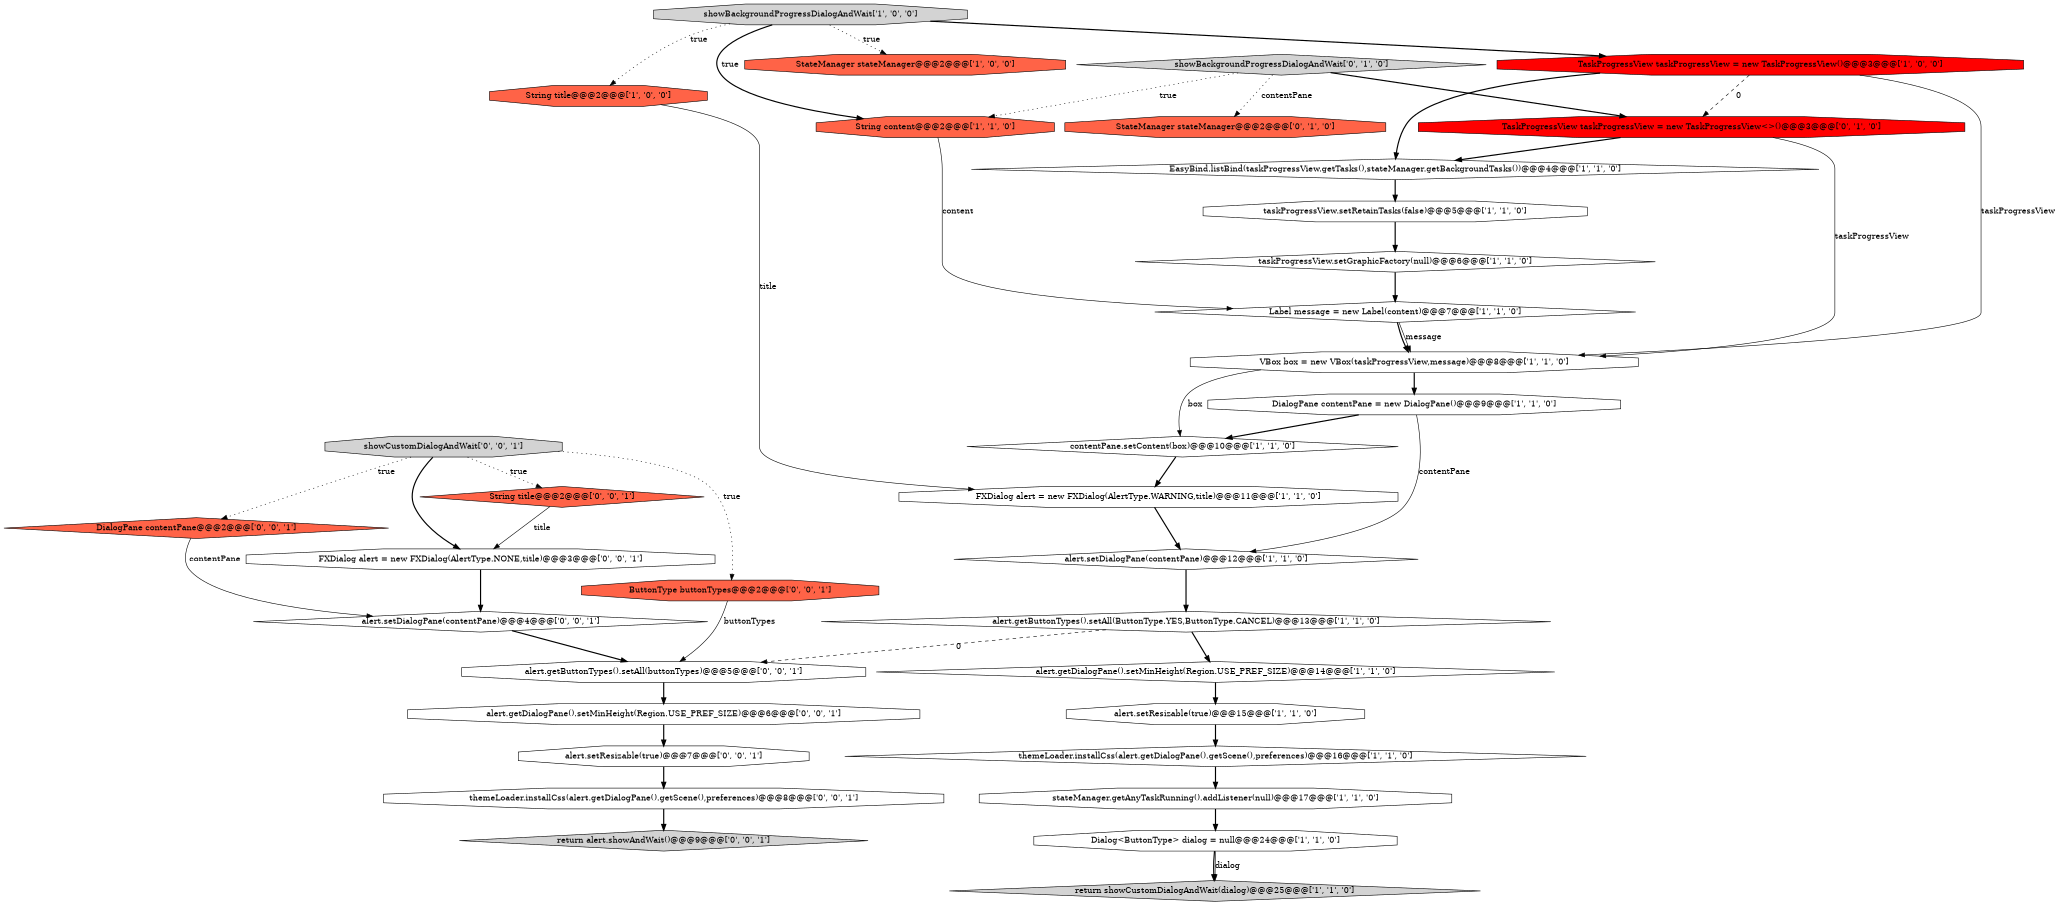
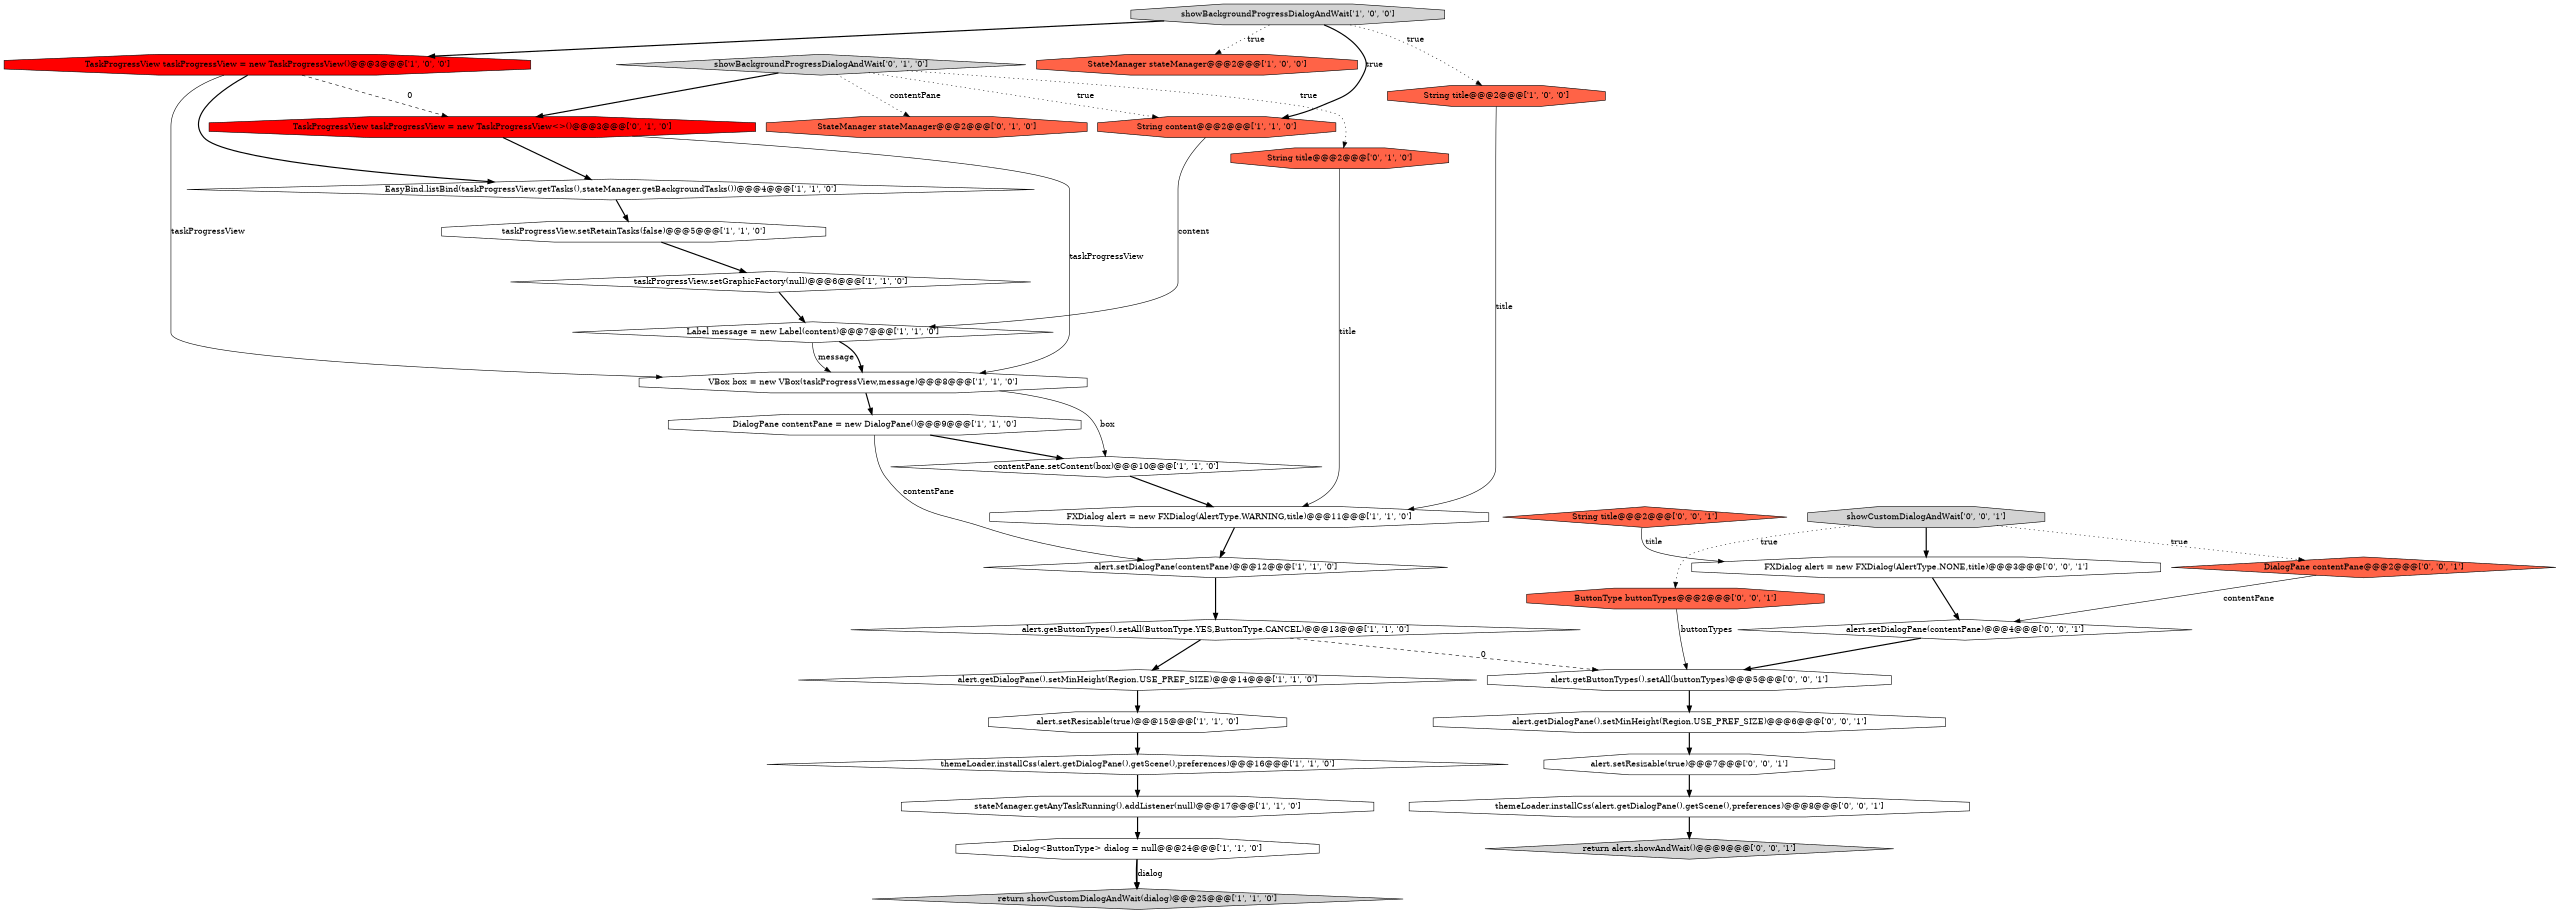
  digraph {
    node [fillcolor=white shape=octagon style=filled]
    edge [style=bold]
    n1 [label="alert.setResizable(true)@@@15@@@['1', '1', '0']"]
    n2 [label="themeLoader.installCss(alert.getDialogPane().getScene(),preferences)@@@16@@@['1', '1', '0']" shape=diamond]
    n3 [label="stateManager.getAnyTaskRunning().addListener(null)@@@17@@@['1', '1', '0']"]
    n4 [fillcolor=lightgray label="showBackgroundProgressDialogAndWait['0', '1', '0']" shape=diamond]
+   n5 [fillcolor=tomato label="String title@@@2@@@['0', '1', '0']"]
    n6 [fillcolor=red label="TaskProgressView taskProgressView = new TaskProgressView<>()@@@3@@@['0', '1', '0']"]
    n7 [fillcolor=tomato label="StateManager stateManager@@@2@@@['0', '1', '0']"]
    n8 [fillcolor=tomato label="String content@@@2@@@['1', '1', '0']"]
    n9 [label="FXDialog alert = new FXDialog(AlertType.WARNING,title)@@@11@@@['1', '1', '0']"]
    n10 [label="VBox box = new VBox(taskProgressView,message)@@@8@@@['1', '1', '0']"]
    n11 [label="EasyBind.listBind(taskProgressView.getTasks(),stateManager.getBackgroundTasks())@@@4@@@['1', '1', '0']" shape=diamond]
    n12 [label="Label message = new Label(content)@@@7@@@['1', '1', '0']" shape=diamond]
    n13 [label="alert.setResizable(true)@@@7@@@['0', '0', '1']"]
    n14 [label="themeLoader.installCss(alert.getDialogPane().getScene(),preferences)@@@8@@@['0', '0', '1']"]
    n15 [fillcolor=lightgray label="return alert.showAndWait()@@@9@@@['0', '0', '1']" shape=diamond]
    n16 [fillcolor=tomato label="StateManager stateManager@@@2@@@['1', '0', '0']"]
    n17 [fillcolor=tomato label="DialogPane contentPane@@@2@@@['0', '0', '1']" shape=diamond]
    n18 [label="alert.setDialogPane(contentPane)@@@4@@@['0', '0', '1']" shape=diamond]
    n19 [label="alert.getButtonTypes().setAll(buttonTypes)@@@5@@@['0', '0', '1']"]
    n20 [label="alert.getDialogPane().setMinHeight(Region.USE_PREF_SIZE)@@@6@@@['0', '0', '1']"]
    n21 [label="alert.setDialogPane(contentPane)@@@12@@@['1', '1', '0']" shape=diamond]
    n22 [label="alert.getButtonTypes().setAll(ButtonType.YES,ButtonType.CANCEL)@@@13@@@['1', '1', '0']" shape=diamond]
    n23 [label="alert.getDialogPane().setMinHeight(Region.USE_PREF_SIZE)@@@14@@@['1', '1', '0']" shape=diamond]
    n24 [label="Dialog<ButtonType> dialog = null@@@24@@@['1', '1', '0']"]
    n25 [label="taskProgressView.setGraphicFactory(null)@@@6@@@['1', '1', '0']" shape=diamond]
    n26 [label="contentPane.setContent(box)@@@10@@@['1', '1', '0']" shape=diamond]
    n27 [label="DialogPane contentPane = new DialogPane()@@@9@@@['1', '1', '0']"]
    n28 [label="taskProgressView.setRetainTasks(false)@@@5@@@['1', '1', '0']"]
    n29 [fillcolor=lightgray label="showCustomDialogAndWait['0', '0', '1']"]
    n30 [fillcolor=tomato label="ButtonType buttonTypes@@@2@@@['0', '0', '1']"]
    n31 [label="FXDialog alert = new FXDialog(AlertType.NONE,title)@@@3@@@['0', '0', '1']"]
    n32 [fillcolor=tomato label="String title@@@2@@@['0', '0', '1']" shape=diamond]
    n33 [fillcolor=lightgray label="return showCustomDialogAndWait(dialog)@@@25@@@['1', '1', '0']" shape=diamond]
    n34 [fillcolor=lightgray label="showBackgroundProgressDialogAndWait['1', '0', '0']"]
    n35 [fillcolor=red label="TaskProgressView taskProgressView = new TaskProgressView()@@@3@@@['1', '0', '0']"]
    n36 [fillcolor=tomato label="String title@@@2@@@['1', '0', '0']"]
    n1 -> n2
    n2 -> n3
    n3 -> n24
+   n4 -> n5 [label=true style=dotted]
    n4 -> n6
    n4 -> n7 [label=contentPane style=dotted]
    n4 -> n8 [label=true style=dotted]
+   n5 -> n9 [label=title style=solid]
    n6 -> n10 [label=taskProgressView style=solid]
    n6 -> n11
    n8 -> n12 [label=content style=solid]
    n9 -> n21
    n10 -> n26 [label=box style=solid]
    n10 -> n27
    n11 -> n28
    n12 -> n10 [label=message style=solid]
    n12 -> n10
    n13 -> n14
    n14 -> n15
    n17 -> n18 [label=contentPane style=solid]
    n18 -> n19
    n19 -> n20
    n20 -> n13
    n21 -> n22
    n22 -> n19 [label=0 style=dashed]
    n22 -> n23
    n23 -> n1
    n24 -> n33
    n24 -> n33 [label=dialog style=solid]
    n25 -> n12
    n26 -> n9
    n27 -> n21 [label=contentPane style=solid]
    n27 -> n26
    n28 -> n25
    n29 -> n17 [label=true style=dotted]
    n29 -> n30 [label=true style=dotted]
    n29 -> n31
-   n29 -> n32 [label=true style=dotted]
    n30 -> n19 [label=buttonTypes style=solid]
    n31 -> n18
    n32 -> n31 [label=title style=solid]
    n34 -> n8 [label=true]
    n34 -> n16 [label=true style=dotted]
    n34 -> n35
    n34 -> n36 [label=true style=dotted]
    n35 -> n6 [label=0 style=dashed]
    n35 -> n10 [label=taskProgressView style=solid]
    n35 -> n11
    n36 -> n9 [label=title style=solid]
  }
